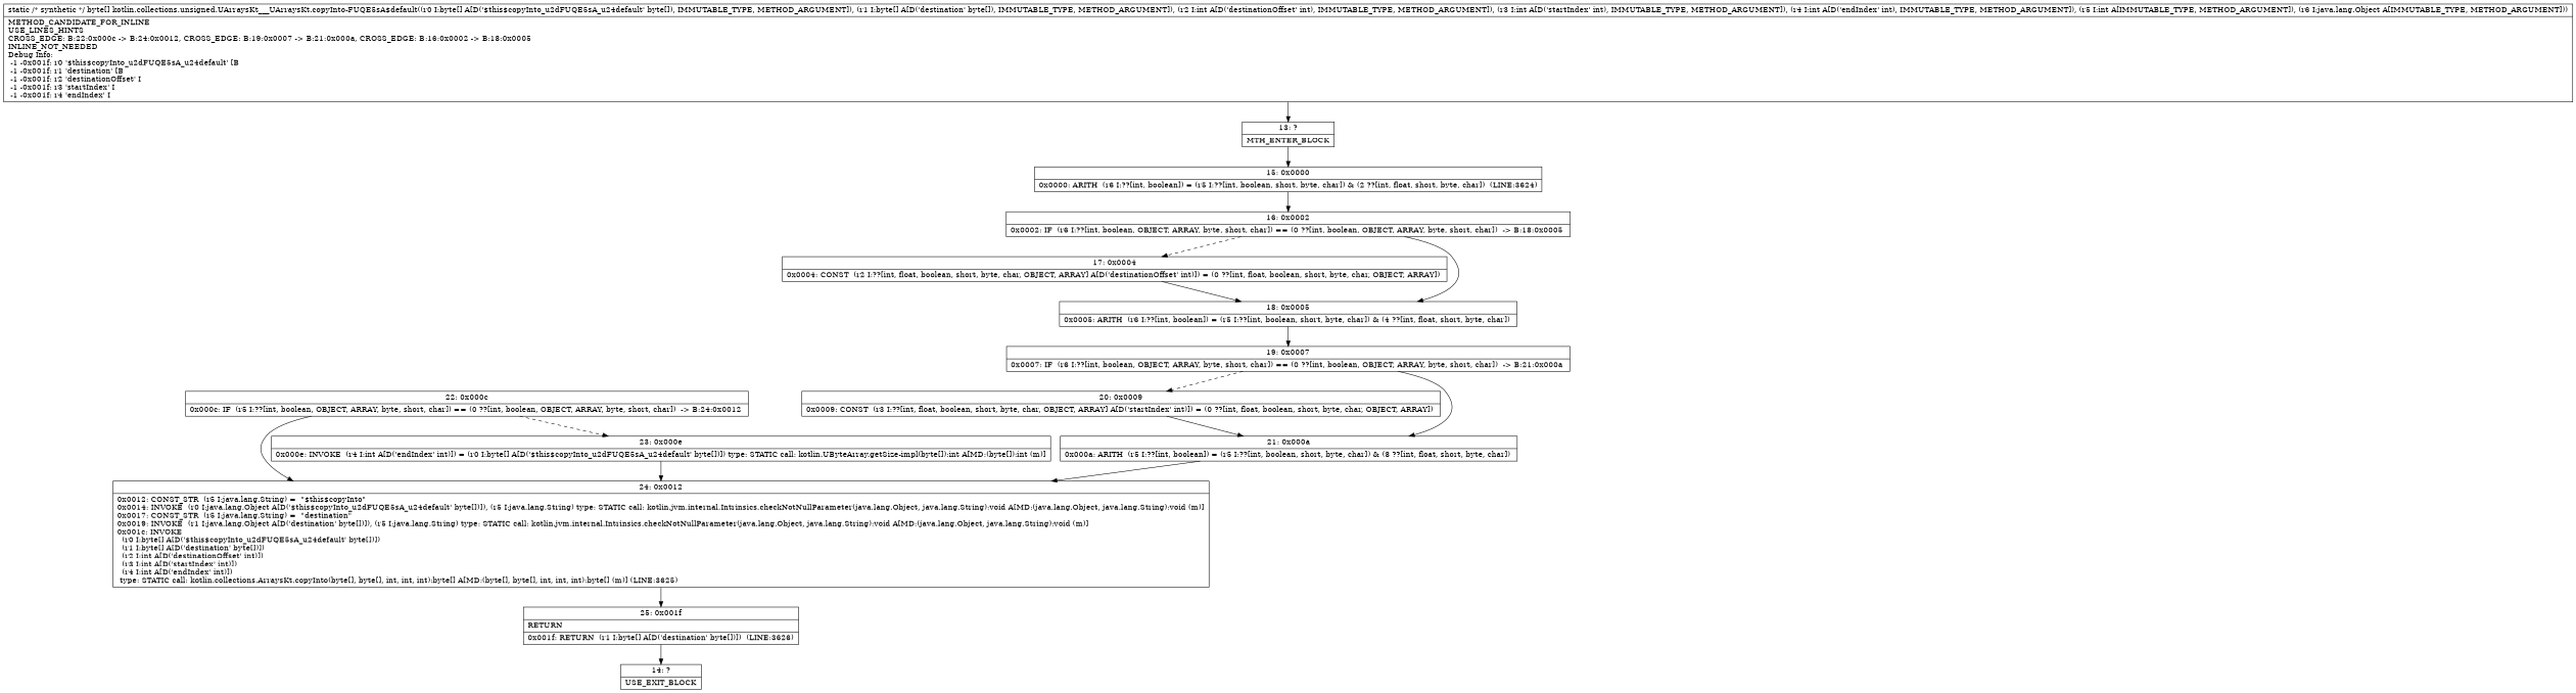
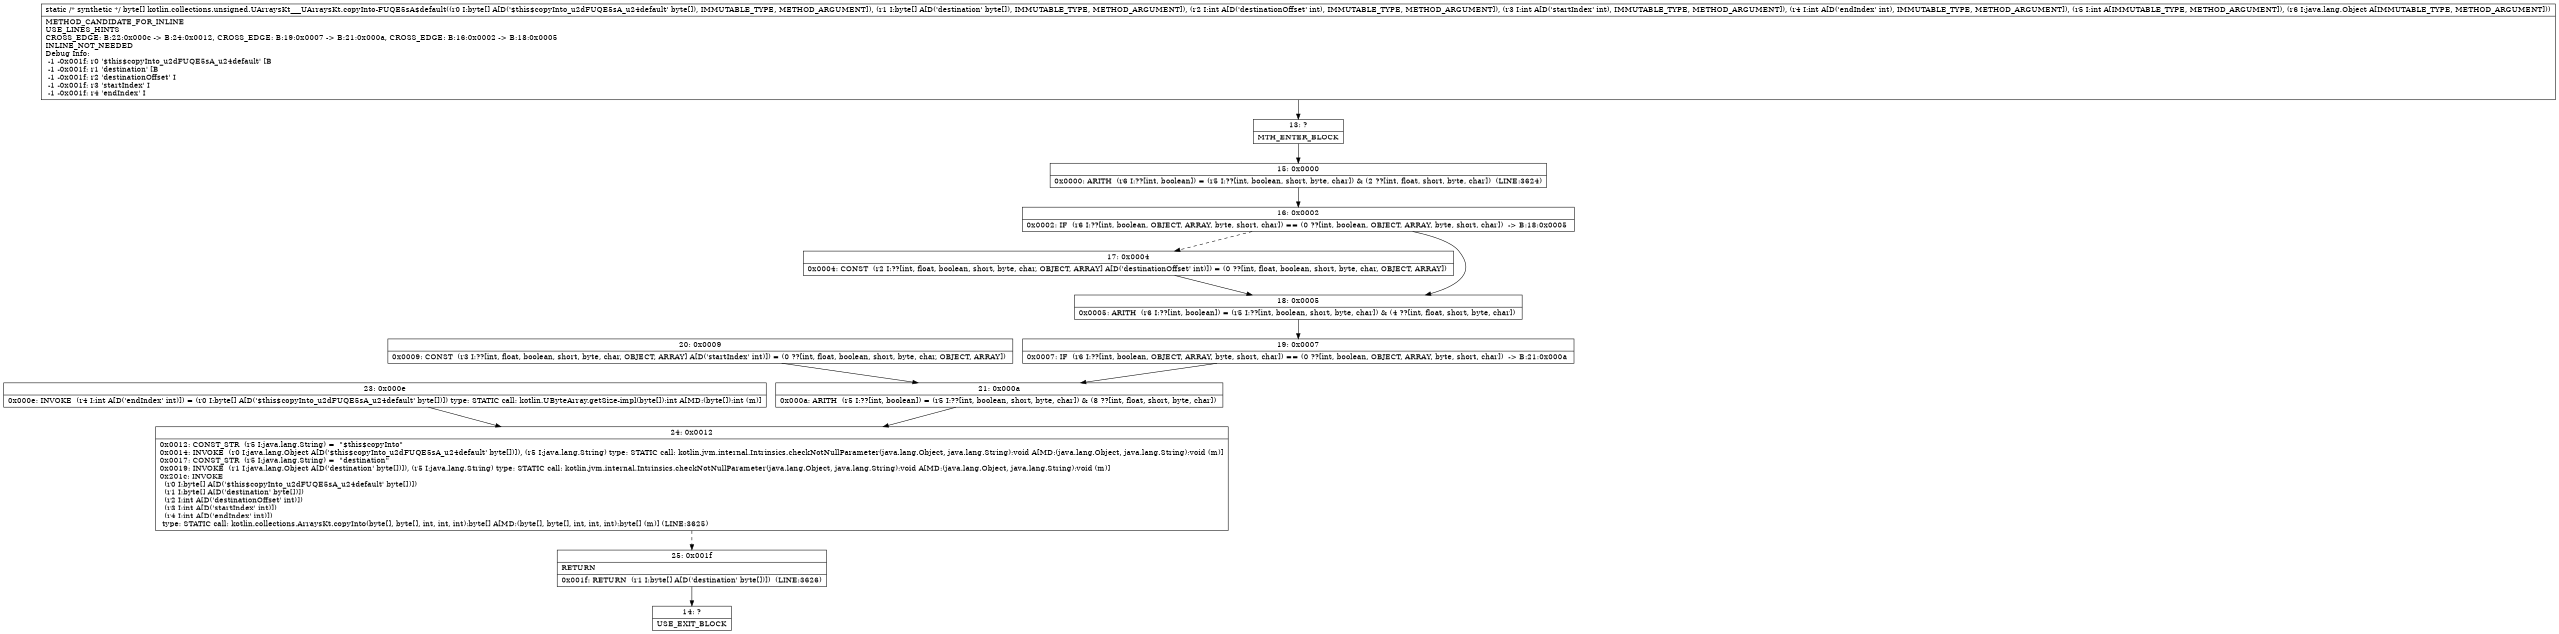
  digraph {
    node [shape=record]
    n1 [label="{13\:\ ?|MTH_ENTER_BLOCK\l}"]
    n2 [label="{15\:\ 0x0000|0x0000: ARITH  (r6 I:??[int, boolean]) = (r5 I:??[int, boolean, short, byte, char]) & (2 ??[int, float, short, byte, char])  (LINE:3624)\l}"]
    n3 [label="{16\:\ 0x0002|0x0002: IF  (r6 I:??[int, boolean, OBJECT, ARRAY, byte, short, char]) == (0 ??[int, boolean, OBJECT, ARRAY, byte, short, char])  \-\> B:18:0x0005 \l}"]
    n4 [label="{17\:\ 0x0004|0x0004: CONST  (r2 I:??[int, float, boolean, short, byte, char, OBJECT, ARRAY] A[D('destinationOffset' int)]) = (0 ??[int, float, boolean, short, byte, char, OBJECT, ARRAY]) \l}"]
    n5 [label="{18\:\ 0x0005|0x0005: ARITH  (r6 I:??[int, boolean]) = (r5 I:??[int, boolean, short, byte, char]) & (4 ??[int, float, short, byte, char]) \l}"]
    n6 [label="{19\:\ 0x0007|0x0007: IF  (r6 I:??[int, boolean, OBJECT, ARRAY, byte, short, char]) == (0 ??[int, boolean, OBJECT, ARRAY, byte, short, char])  \-\> B:21:0x000a \l}"]
    n7 [label="{20\:\ 0x0009|0x0009: CONST  (r3 I:??[int, float, boolean, short, byte, char, OBJECT, ARRAY] A[D('startIndex' int)]) = (0 ??[int, float, boolean, short, byte, char, OBJECT, ARRAY]) \l}"]
    n8 [label="{21\:\ 0x000a|0x000a: ARITH  (r5 I:??[int, boolean]) = (r5 I:??[int, boolean, short, byte, char]) & (8 ??[int, float, short, byte, char]) \l}"]
-   n9 [label="{24\:\ 0x0012|0x0012: CONST_STR  (r5 I:java.lang.String) =  \"$this$copyInto\" \l0x0014: INVOKE  (r0 I:java.lang.Object A[D('$this$copyInto_u2dFUQE5sA_u24default' byte[])]), (r5 I:java.lang.String) type: STATIC call: kotlin.jvm.internal.Intrinsics.checkNotNullParameter(java.lang.Object, java.lang.String):void A[MD:(java.lang.Object, java.lang.String):void (m)]\l0x0017: CONST_STR  (r5 I:java.lang.String) =  \"destination\" \l0x0019: INVOKE  (r1 I:java.lang.Object A[D('destination' byte[])]), (r5 I:java.lang.String) type: STATIC call: kotlin.jvm.internal.Intrinsics.checkNotNullParameter(java.lang.Object, java.lang.String):void A[MD:(java.lang.Object, java.lang.String):void (m)]\l0x001c: INVOKE  \l  (r0 I:byte[] A[D('$this$copyInto_u2dFUQE5sA_u24default' byte[])])\l  (r1 I:byte[] A[D('destination' byte[])])\l  (r2 I:int A[D('destinationOffset' int)])\l  (r3 I:int A[D('startIndex' int)])\l  (r4 I:int A[D('endIndex' int)])\l type: STATIC call: kotlin.collections.ArraysKt.copyInto(byte[], byte[], int, int, int):byte[] A[MD:(byte[], byte[], int, int, int):byte[] (m)] (LINE:3625)\l}"]
-   n10 [label="{22\:\ 0x000c|0x000c: IF  (r5 I:??[int, boolean, OBJECT, ARRAY, byte, short, char]) == (0 ??[int, boolean, OBJECT, ARRAY, byte, short, char])  \-\> B:24:0x0012 \l}"]
+   n9 [label="{24\:\ 0x0012|0x0012: CONST_STR  (r5 I:java.lang.String) =  \"$this$copyInto\" \l0x0014: INVOKE  (r0 I:java.lang.Object A[D('$this$copyInto_u2dFUQE5sA_u24default' byte[])]), (r5 I:java.lang.String) type: STATIC call: kotlin.jvm.internal.Intrinsics.checkNotNullParameter(java.lang.Object, java.lang.String):void A[MD:(java.lang.Object, java.lang.String):void (m)]\l0x0017: CONST_STR  (r5 I:java.lang.String) =  \"destination\" \l0x0019: INVOKE  (r1 I:java.lang.Object A[D('destination' byte[])]), (r5 I:java.lang.String) type: STATIC call: kotlin.jvm.internal.Intrinsics.checkNotNullParameter(java.lang.Object, java.lang.String):void A[MD:(java.lang.Object, java.lang.String):void (m)]\l0x201c: INVOKE  \l  (r0 I:byte[] A[D('$this$copyInto_u2dFUQE5sA_u24default' byte[])])\l  (r1 I:byte[] A[D('destination' byte[])])\l  (r2 I:int A[D('destinationOffset' int)])\l  (r3 I:int A[D('startIndex' int)])\l  (r4 I:int A[D('endIndex' int)])\l type: STATIC call: kotlin.collections.ArraysKt.copyInto(byte[], byte[], int, int, int):byte[] A[MD:(byte[], byte[], int, int, int):byte[] (m)] (LINE:3625)\l}"]
    n11 [label="{23\:\ 0x000e|0x000e: INVOKE  (r4 I:int A[D('endIndex' int)]) = (r0 I:byte[] A[D('$this$copyInto_u2dFUQE5sA_u24default' byte[])]) type: STATIC call: kotlin.UByteArray.getSize\-impl(byte[]):int A[MD:(byte[]):int (m)]\l}"]
    n12 [label="{25\:\ 0x001f|RETURN\l|0x001f: RETURN  (r1 I:byte[] A[D('destination' byte[])])  (LINE:3626)\l}"]
    n13 [label="{14\:\ ?|USE_EXIT_BLOCK\l}"]
    n14 [label="{static \/* synthetic *\/ byte[] kotlin.collections.unsigned.UArraysKt___UArraysKt.copyInto\-FUQE5sA$default((r0 I:byte[] A[D('$this$copyInto_u2dFUQE5sA_u24default' byte[]), IMMUTABLE_TYPE, METHOD_ARGUMENT]), (r1 I:byte[] A[D('destination' byte[]), IMMUTABLE_TYPE, METHOD_ARGUMENT]), (r2 I:int A[D('destinationOffset' int), IMMUTABLE_TYPE, METHOD_ARGUMENT]), (r3 I:int A[D('startIndex' int), IMMUTABLE_TYPE, METHOD_ARGUMENT]), (r4 I:int A[D('endIndex' int), IMMUTABLE_TYPE, METHOD_ARGUMENT]), (r5 I:int A[IMMUTABLE_TYPE, METHOD_ARGUMENT]), (r6 I:java.lang.Object A[IMMUTABLE_TYPE, METHOD_ARGUMENT]))  | METHOD_CANDIDATE_FOR_INLINE\lUSE_LINES_HINTS\lCROSS_EDGE: B:22:0x000c \-\> B:24:0x0012, CROSS_EDGE: B:19:0x0007 \-\> B:21:0x000a, CROSS_EDGE: B:16:0x0002 \-\> B:18:0x0005\lINLINE_NOT_NEEDED\lDebug Info:\l  \-1 \-0x001f: r0 '$this$copyInto_u2dFUQE5sA_u24default' [B\l  \-1 \-0x001f: r1 'destination' [B\l  \-1 \-0x001f: r2 'destinationOffset' I\l  \-1 \-0x001f: r3 'startIndex' I\l  \-1 \-0x001f: r4 'endIndex' I\l}"]
    n1 -> n2
    n2 -> n3
    n3 -> n4 [style=dashed]
    n3 -> n5
    n4 -> n5
    n5 -> n6
-   n6 -> n7 [style=dashed]
    n6 -> n8
    n7 -> n8
    n8 -> n9
-   n9 -> n12
-   n10 -> n9
-   n10 -> n11 [style=dashed]
+   n9 -> n12 [style=dashed]
    n11 -> n9
    n12 -> n13
    n14 -> n1
  }
